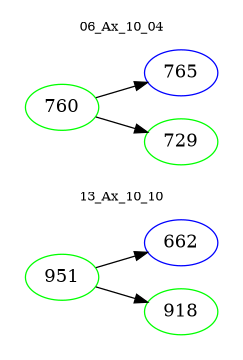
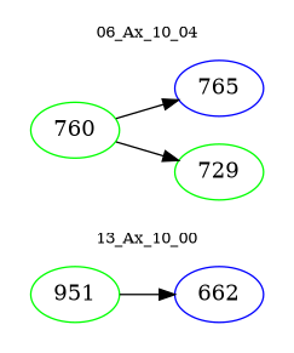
  digraph {
    rankdir=LR
    node [color=green]
    edge [color=black]
    n1 [label=951]
-   n2 [label=918]
    n3 [color=blue label=662]
    n4 [label=760]
    n5 [label=729]
    n6 [color=blue label=765]
    subgraph cluster_1 {
      color=white
      fontsize=10
-     label="13_Ax_10_10"
+     label="13_Ax_10_00"
      n1
-     n2
      n3
    }
    subgraph cluster_2 {
      color=white
      fontsize=10
      label="06_Ax_10_04"
      n4
      n5
      n6
    }
-   n1 -> n2
    n1 -> n3
    n4 -> n5
    n4 -> n6
  }
